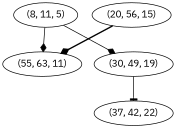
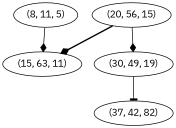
  digraph {
    fontname="IBM Plex Sans"
    node [fontname="IBM Plex Sans"]
    edge [arrowhead=diamond fontname="IBM Plex Sans" style=solid]
    n1 [label="(8, 11, 5)"]
-   "(15, 63, 11)" [label="(55, 63, 11)"]
+   "(15, 63, 11)"
    "(20, 56, 15)"
    "(30, 49, 19)"
-   "(37, 42, 22)"
+   "(37, 42, 22)" [label="(37, 42, 82)"]
    n1 -> "(15, 63, 11)"
    "(20, 56, 15)" -> "(15, 63, 11)" [style=bold]
-   n1 -> "(30, 49, 19)"
+   "(20, 56, 15)" -> "(30, 49, 19)"
    "(30, 49, 19)" -> "(37, 42, 22)" [arrowhead=tee]
  }
